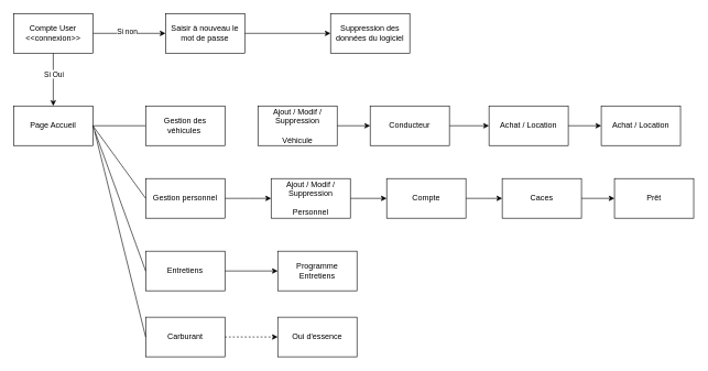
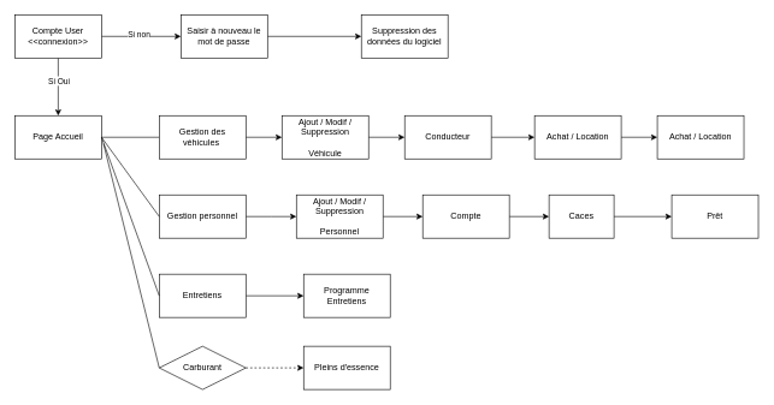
  <mxCell id="0" />
  <mxCell id="1" parent="0" />
  <mxCell id="2" value="" style="edgeStyle=orthogonalEdgeStyle;rounded=0;orthogonalLoop=1;jettySize=auto;html=1;" edge="1" parent="1" source="6" target="11"><mxGeometry relative="1" as="geometry" /></mxCell>
  <mxCell id="3" value="Si Oui" style="edgeLabel;html=1;align=center;verticalAlign=middle;resizable=0;points=[];" vertex="1" connectable="0" parent="2"><mxGeometry x="-0.23" relative="1" as="geometry"><mxPoint as="offset" /></mxGeometry></mxCell>
  <mxCell id="4" value="" style="edgeStyle=orthogonalEdgeStyle;rounded=0;orthogonalLoop=1;jettySize=auto;html=1;" edge="1" parent="1" source="6" target="8"><mxGeometry relative="1" as="geometry" /></mxCell>
  <mxCell id="5" value="Si non" style="edgeLabel;html=1;align=center;verticalAlign=middle;resizable=0;points=[];" vertex="1" connectable="0" parent="4"><mxGeometry x="-0.076" y="3" relative="1" as="geometry"><mxPoint as="offset" /></mxGeometry></mxCell>
  <mxCell id="6" value="Compte User&lt;br&gt;&amp;lt;&amp;lt;connexion&amp;gt;&amp;gt;" style="rounded=0;whiteSpace=wrap;html=1;" vertex="1" parent="1"><mxGeometry x="20" y="20" width="120" height="60" as="geometry" /></mxCell>
  <mxCell id="7" value="" style="edgeStyle=orthogonalEdgeStyle;rounded=0;orthogonalLoop=1;jettySize=auto;html=1;" edge="1" parent="1" source="8" target="9"><mxGeometry relative="1" as="geometry" /></mxCell>
  <mxCell id="8" value="Saisir à nouveau le mot de passe" style="rounded=0;whiteSpace=wrap;html=1;" vertex="1" parent="1"><mxGeometry x="250" y="20" width="120" height="60" as="geometry" /></mxCell>
  <mxCell id="9" value="Suppression des données du logiciel" style="rounded=0;whiteSpace=wrap;html=1;" vertex="1" parent="1"><mxGeometry x="500" y="20" width="120" height="60" as="geometry" /></mxCell>
  <mxCell id="10" value="" style="rounded=0;orthogonalLoop=1;jettySize=auto;html=1;entryX=0;entryY=0.5;entryDx=0;entryDy=0;endArrow=none;endFill=0;" edge="1" parent="1" source="11" target="13"><mxGeometry relative="1" as="geometry"><mxPoint x="200" y="250" as="targetPoint" /></mxGeometry></mxCell>
  <mxCell id="11" value="Page Accueil" style="rounded=0;whiteSpace=wrap;html=1;" vertex="1" parent="1"><mxGeometry x="20" y="160" width="120" height="60" as="geometry" /></mxCell>
+ <mxCell id="12" value="" style="edgeStyle=orthogonalEdgeStyle;rounded=0;orthogonalLoop=1;jettySize=auto;html=1;" edge="1" parent="1" source="13" target="15"><mxGeometry relative="1" as="geometry" /></mxCell>
  <mxCell id="13" value="Gestion des véhicules&amp;nbsp;" style="rounded=0;whiteSpace=wrap;html=1;" vertex="1" parent="1"><mxGeometry x="220" y="160" width="120" height="60" as="geometry" /></mxCell>
  <mxCell id="14" value="" style="edgeStyle=orthogonalEdgeStyle;rounded=0;orthogonalLoop=1;jettySize=auto;html=1;" edge="1" parent="1" source="15" target="17"><mxGeometry relative="1" as="geometry" /></mxCell>
  <mxCell id="15" value="Ajout / Modif / Suppression&lt;br&gt;&lt;br&gt;Véhicule" style="rounded=0;whiteSpace=wrap;html=1;" vertex="1" parent="1"><mxGeometry x="390" y="160" width="120" height="60" as="geometry" /></mxCell>
  <mxCell id="16" value="" style="edgeStyle=orthogonalEdgeStyle;rounded=0;orthogonalLoop=1;jettySize=auto;html=1;" edge="1" parent="1" source="17" target="25"><mxGeometry relative="1" as="geometry" /></mxCell>
  <mxCell id="17" value="Conducteur" style="rounded=0;whiteSpace=wrap;html=1;" vertex="1" parent="1"><mxGeometry x="560" y="160" width="120" height="60" as="geometry" /></mxCell>
  <mxCell id="18" value="" style="edgeStyle=orthogonalEdgeStyle;rounded=0;orthogonalLoop=1;jettySize=auto;html=1;" edge="1" parent="1" source="19"><mxGeometry relative="1" as="geometry"><mxPoint x="410" y="300" as="targetPoint" /></mxGeometry></mxCell>
  <mxCell id="19" value="Gestion personnel" style="rounded=0;whiteSpace=wrap;html=1;" vertex="1" parent="1"><mxGeometry x="220" y="270" width="120" height="60" as="geometry" /></mxCell>
  <mxCell id="20" value="" style="edgeStyle=orthogonalEdgeStyle;rounded=0;orthogonalLoop=1;jettySize=auto;html=1;" edge="1" parent="1" source="21" target="34"><mxGeometry relative="1" as="geometry" /></mxCell>
  <mxCell id="21" value="Compte" style="rounded=0;whiteSpace=wrap;html=1;" vertex="1" parent="1"><mxGeometry x="585" y="270" width="120" height="60" as="geometry" /></mxCell>
  <mxCell id="22" value="" style="edgeStyle=orthogonalEdgeStyle;rounded=0;orthogonalLoop=1;jettySize=auto;html=1;" edge="1" parent="1" source="23" target="27"><mxGeometry relative="1" as="geometry" /></mxCell>
  <mxCell id="23" value="Entretiens" style="rounded=0;whiteSpace=wrap;html=1;" vertex="1" parent="1"><mxGeometry x="220" y="380" width="120" height="60" as="geometry" /></mxCell>
  <mxCell id="24" value="" style="edgeStyle=orthogonalEdgeStyle;rounded=0;orthogonalLoop=1;jettySize=auto;html=1;" edge="1" parent="1" source="25" target="26"><mxGeometry relative="1" as="geometry" /></mxCell>
  <mxCell id="25" value="Achat / Location" style="rounded=0;whiteSpace=wrap;html=1;" vertex="1" parent="1"><mxGeometry x="740" y="160" width="120" height="60" as="geometry" /></mxCell>
  <mxCell id="26" value="Achat / Location" style="rounded=0;whiteSpace=wrap;html=1;" vertex="1" parent="1"><mxGeometry x="910" y="160" width="120" height="60" as="geometry" /></mxCell>
  <mxCell id="27" value="Programme Entretiens" style="rounded=0;whiteSpace=wrap;html=1;" vertex="1" parent="1"><mxGeometry x="420" y="380" width="120" height="60" as="geometry" /></mxCell>
  <mxCell id="28" value="" style="edgeStyle=orthogonalEdgeStyle;rounded=0;orthogonalLoop=1;jettySize=auto;html=1;dashed=1;" edge="1" parent="1" source="29" target="30"><mxGeometry relative="1" as="geometry" /></mxCell>
- <mxCell id="29" value="Carburant" style="rounded=0;whiteSpace=wrap;html=1;" vertex="1" parent="1"><mxGeometry x="220" y="480" width="120" height="60" as="geometry" /></mxCell>
- <mxCell id="30" value="Oui d'essence" style="rounded=0;whiteSpace=wrap;html=1;" vertex="1" parent="1"><mxGeometry x="420" y="480" width="120" height="60" as="geometry" /></mxCell>
+ <mxCell id="29" value="Carburant" style="rhombus;whiteSpace=wrap;html=1;" vertex="1" parent="1"><mxGeometry x="220" y="480" width="120" height="60" as="geometry" /></mxCell>
+ <mxCell id="30" value="Pleins d'essence" style="rounded=0;whiteSpace=wrap;html=1;" vertex="1" parent="1"><mxGeometry x="420" y="480" width="120" height="60" as="geometry" /></mxCell>
  <mxCell id="31" value="" style="edgeStyle=orthogonalEdgeStyle;rounded=0;orthogonalLoop=1;jettySize=auto;html=1;" edge="1" parent="1" source="32" target="21"><mxGeometry relative="1" as="geometry" /></mxCell>
  <mxCell id="32" value="Ajout / Modif / Suppression&lt;br&gt;&lt;br&gt;Personnel" style="rounded=0;whiteSpace=wrap;html=1;" vertex="1" parent="1"><mxGeometry x="410" y="270" width="120" height="60" as="geometry" /></mxCell>
  <mxCell id="33" value="" style="edgeStyle=orthogonalEdgeStyle;rounded=0;orthogonalLoop=1;jettySize=auto;html=1;" edge="1" parent="1" source="34" target="35"><mxGeometry relative="1" as="geometry" /></mxCell>
- <mxCell id="34" value="Caces" style="rounded=0;whiteSpace=wrap;html=1;" vertex="1" parent="1"><mxGeometry x="760" y="270" width="120" height="60" as="geometry" /></mxCell>
+ <mxCell id="34" value="Caces" style="rounded=0;whiteSpace=wrap;html=1;" vertex="1" parent="1"><mxGeometry x="760" y="270" width="90" height="60" as="geometry" /></mxCell>
  <mxCell id="35" value="Prêt" style="rounded=0;whiteSpace=wrap;html=1;" vertex="1" parent="1"><mxGeometry x="930" y="270" width="120" height="60" as="geometry" /></mxCell>
  <mxCell id="36" value="" style="endArrow=none;html=1;rounded=0;entryX=0;entryY=0.5;entryDx=0;entryDy=0;exitX=1;exitY=0.5;exitDx=0;exitDy=0;" edge="1" parent="1" source="11" target="19"><mxGeometry width="50" height="50" relative="1" as="geometry"><mxPoint x="110" y="300" as="sourcePoint" /><mxPoint x="160" y="250" as="targetPoint" /></mxGeometry></mxCell>
  <mxCell id="37" value="" style="endArrow=none;html=1;rounded=0;entryX=0;entryY=0.5;entryDx=0;entryDy=0;exitX=1;exitY=0.5;exitDx=0;exitDy=0;" edge="1" parent="1" source="11" target="23"><mxGeometry width="50" height="50" relative="1" as="geometry"><mxPoint x="100" y="280" as="sourcePoint" /><mxPoint x="180" y="390" as="targetPoint" /></mxGeometry></mxCell>
  <mxCell id="38" value="" style="endArrow=none;html=1;rounded=0;entryX=0;entryY=0.5;entryDx=0;entryDy=0;exitX=1.023;exitY=0.647;exitDx=0;exitDy=0;exitPerimeter=0;" edge="1" parent="1" source="11" target="29"><mxGeometry width="50" height="50" relative="1" as="geometry"><mxPoint x="110" y="240" as="sourcePoint" /><mxPoint x="190" y="460" as="targetPoint" /></mxGeometry></mxCell>
